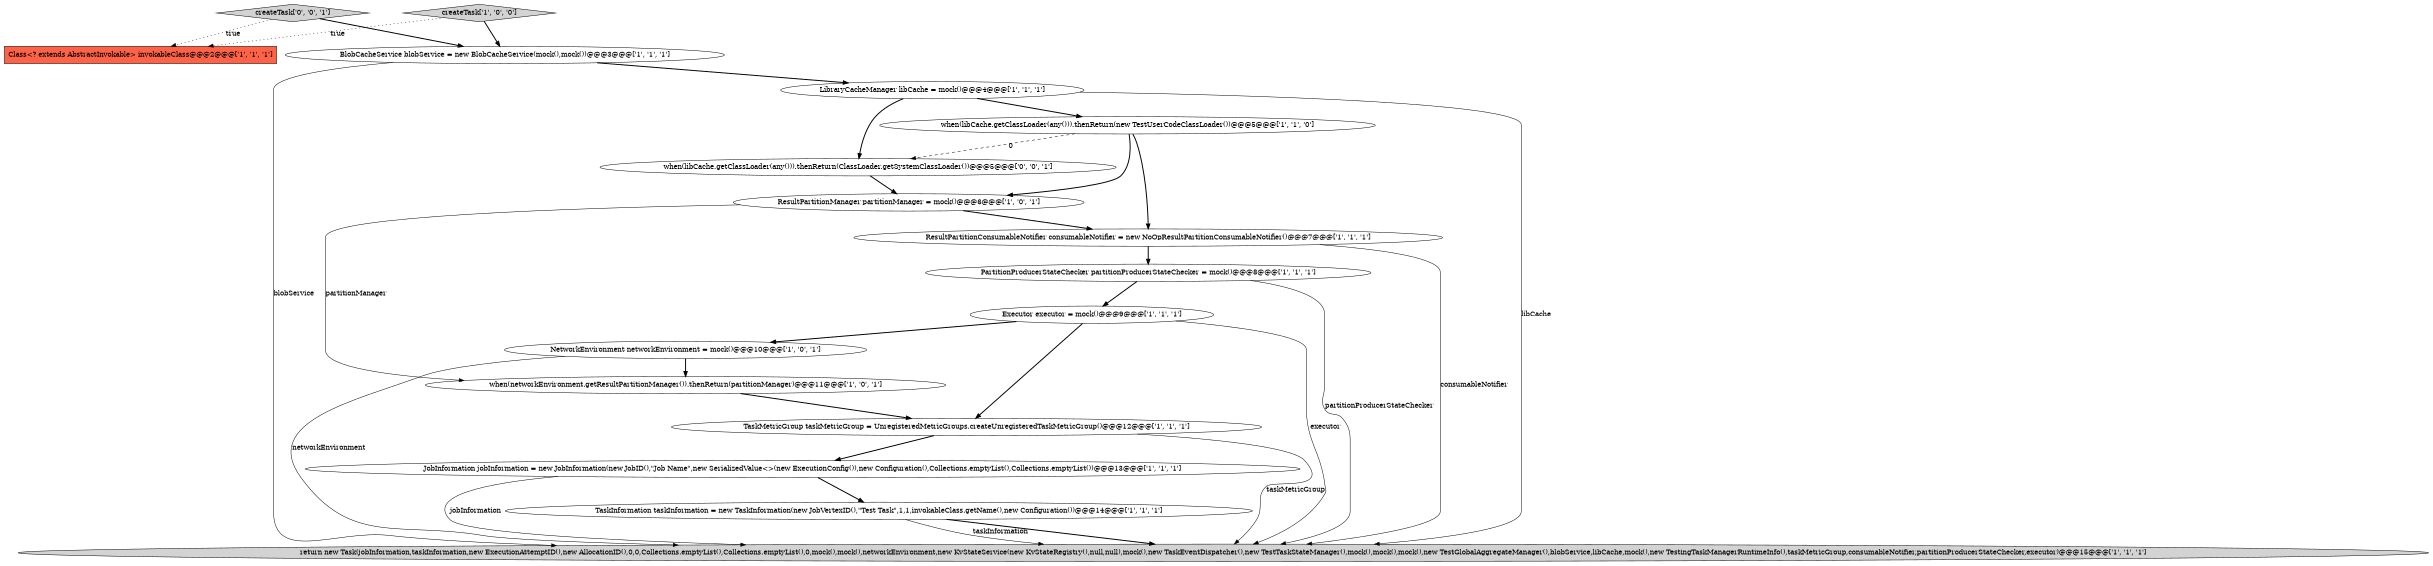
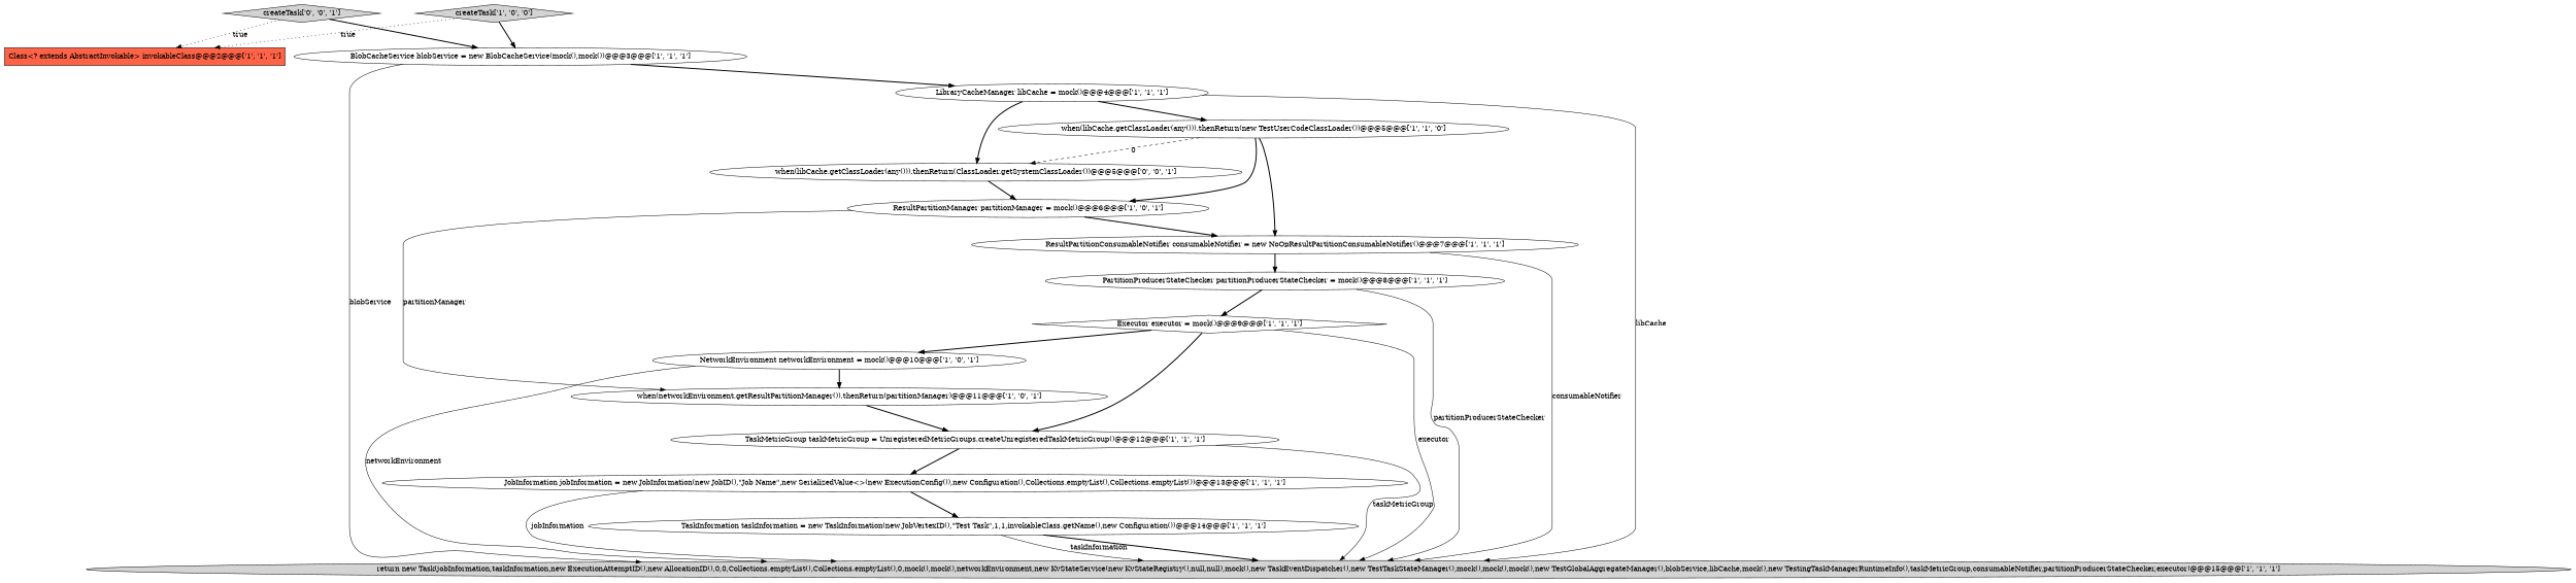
  digraph {
    node [fillcolor=white shape=ellipse style=filled]
    edge [style=bold]
    n1 [label="TaskInformation taskInformation = new TaskInformation(new JobVertexID(),\"Test Task\",1,1,invokableClass.getName(),new Configuration())@@@14@@@['1', '1', '1']"]
    n2 [fillcolor=lightgray label="return new Task(jobInformation,taskInformation,new ExecutionAttemptID(),new AllocationID(),0,0,Collections.emptyList(),Collections.emptyList(),0,mock(),mock(),networkEnvironment,new KvStateService(new KvStateRegistry(),null,null),mock(),new TaskEventDispatcher(),new TestTaskStateManager(),mock(),mock(),mock(),new TestGlobalAggregateManager(),blobService,libCache,mock(),new TestingTaskManagerRuntimeInfo(),taskMetricGroup,consumableNotifier,partitionProducerStateChecker,executor)@@@15@@@['1', '1', '1']"]
    n3 [fillcolor=tomato label="Class<? extends AbstractInvokable> invokableClass@@@2@@@['1', '1', '1']" shape=box]
    n4 [label="JobInformation jobInformation = new JobInformation(new JobID(),\"Job Name\",new SerializedValue<>(new ExecutionConfig()),new Configuration(),Collections.emptyList(),Collections.emptyList())@@@13@@@['1', '1', '1']"]
    n5 [label="when(libCache.getClassLoader(any())).thenReturn(ClassLoader.getSystemClassLoader())@@@5@@@['0', '0', '1']"]
    n6 [label="ResultPartitionManager partitionManager = mock()@@@6@@@['1', '0', '1']"]
    n7 [label="ResultPartitionConsumableNotifier consumableNotifier = new NoOpResultPartitionConsumableNotifier()@@@7@@@['1', '1', '1']"]
    n8 [label="when(networkEnvironment.getResultPartitionManager()).thenReturn(partitionManager)@@@11@@@['1', '0', '1']"]
    n9 [label="BlobCacheService blobService = new BlobCacheService(mock(),mock())@@@3@@@['1', '1', '1']"]
    n10 [label="LibraryCacheManager libCache = mock()@@@4@@@['1', '1', '1']"]
    n11 [label="when(libCache.getClassLoader(any())).thenReturn(new TestUserCodeClassLoader())@@@5@@@['1', '1', '0']"]
    n12 [label="PartitionProducerStateChecker partitionProducerStateChecker = mock()@@@8@@@['1', '1', '1']"]
    n13 [label="TaskMetricGroup taskMetricGroup = UnregisteredMetricGroups.createUnregisteredTaskMetricGroup()@@@12@@@['1', '1', '1']"]
-   n14 [label="Executor executor = mock()@@@9@@@['1', '1', '1']"]
+   n14 [label="Executor executor = mock()@@@9@@@['1', '1', '1']" shape=diamond]
    n15 [label="NetworkEnvironment networkEnvironment = mock()@@@10@@@['1', '0', '1']"]
    n16 [fillcolor=lightgray label="createTask['0', '0', '1']" shape=diamond]
    n17 [fillcolor=lightgray label="createTask['1', '0', '0']" shape=diamond]
    n1 -> n2
    n1 -> n2 [label=taskInformation style=solid]
    n4 -> n1
    n4 -> n2 [label=jobInformation style=solid]
    n5 -> n6
    n6 -> n7
    n6 -> n8 [label=partitionManager style=solid]
    n7 -> n2 [label=consumableNotifier style=solid]
    n7 -> n12
    n8 -> n13
    n9 -> n2 [label=blobService style=solid]
    n9 -> n10
    n10 -> n2 [label=libCache style=solid]
    n10 -> n5
    n10 -> n11
    n11 -> n5 [label=0 style=dashed]
    n11 -> n6
    n11 -> n7
    n12 -> n2 [label=partitionProducerStateChecker style=solid]
    n12 -> n14
    n13 -> n2 [label=taskMetricGroup style=solid]
    n13 -> n4
    n14 -> n2 [label=executor style=solid]
    n14 -> n13
    n14 -> n15
    n15 -> n2 [label=networkEnvironment style=solid]
    n15 -> n8
    n16 -> n3 [label=true style=dotted]
    n16 -> n9
    n17 -> n3 [label=true style=dotted]
    n17 -> n9
  }
